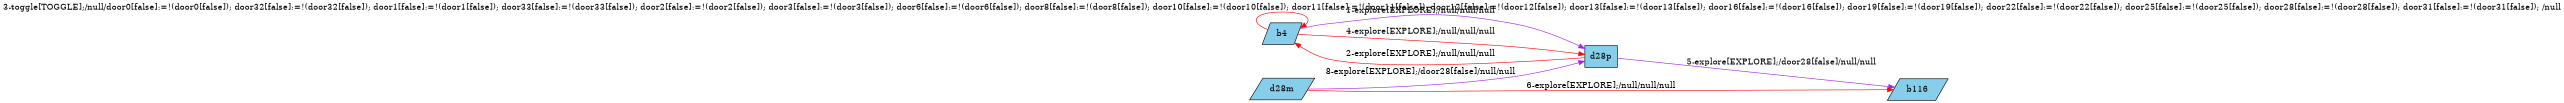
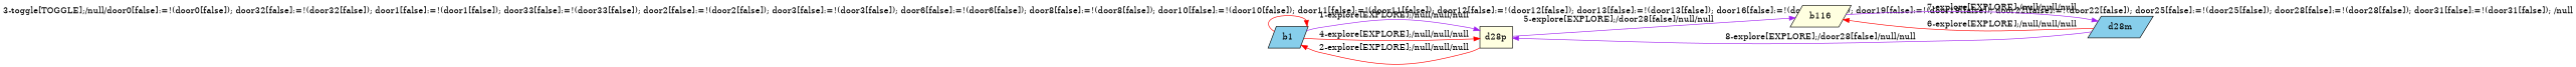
  digraph {
    rankdir=LR
    node [fillcolor=skyblue shape=parallelogram style=filled]
    edge [color=red]
-   b1 [label=b4]
-   d28p [shape=box]
-   b116
+   b1
+   d28p [fillcolor=lightyellow shape=box]
+   b116 [fillcolor=lightyellow]
    d28m
    b1 -> b1 [label="3-toggle[TOGGLE];/null/door0[false]:=!(door0[false]); door32[false]:=!(door32[false]); door1[false]:=!(door1[false]); door33[false]:=!(door33[false]); door2[false]:=!(door2[false]); door3[false]:=!(door3[false]); door6[false]:=!(door6[false]); door8[false]:=!(door8[false]); door10[false]:=!(door10[false]); door11[false]:=!(door11[false]); door12[false]:=!(door12[false]); door13[false]:=!(door13[false]); door16[false]:=!(door16[false]); door19[false]:=!(door19[false]); door22[false]:=!(door22[false]); door25[false]:=!(door25[false]); door28[false]:=!(door28[false]); door31[false]:=!(door31[false]); /null"]
    b1 -> d28p [color=purple label="1-explore[EXPLORE];/null/null/null"]
    b1 -> d28p [label="4-explore[EXPLORE];/null/null/null"]
    d28p -> b1 [label="2-explore[EXPLORE];/null/null/null"]
    d28p -> b116 [color=purple label="5-explore[EXPLORE];/door28[false]/null/null"]
+   b116 -> d28m [color=purple label="7-explore[EXPLORE];/null/null/null"]
    d28m -> d28p [color=purple label="8-explore[EXPLORE];/door28[false]/null/null"]
    d28m -> b116 [label="6-explore[EXPLORE];/null/null/null"]
  }
